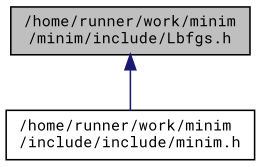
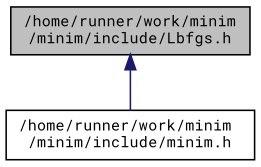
  digraph {
    fontname="Roboto Mono"
    node [color=black fontname="Roboto Mono" fontsize=10 shape=record style=filled]
    n1 [fillcolor=grey75 fontcolor=black height=0.2 label="/home/runner/work/minim\l/minim/include/Lbfgs.h" width=0.4]
-   n2 [fillcolor=white height=0.2 label="/home/runner/work/minim\l/include/include/minim.h" width=0.4]
+   n2 [fillcolor=white height=0.2 label="/home/runner/work/minim\l/minim/include/minim.h" width=0.4]
    n1 -> n2 [color=midnightblue dir=back fontname="Roboto Mono" fontsize=10 labelfontname=Helvetica labelfontsize=10 style=solid]
  }
